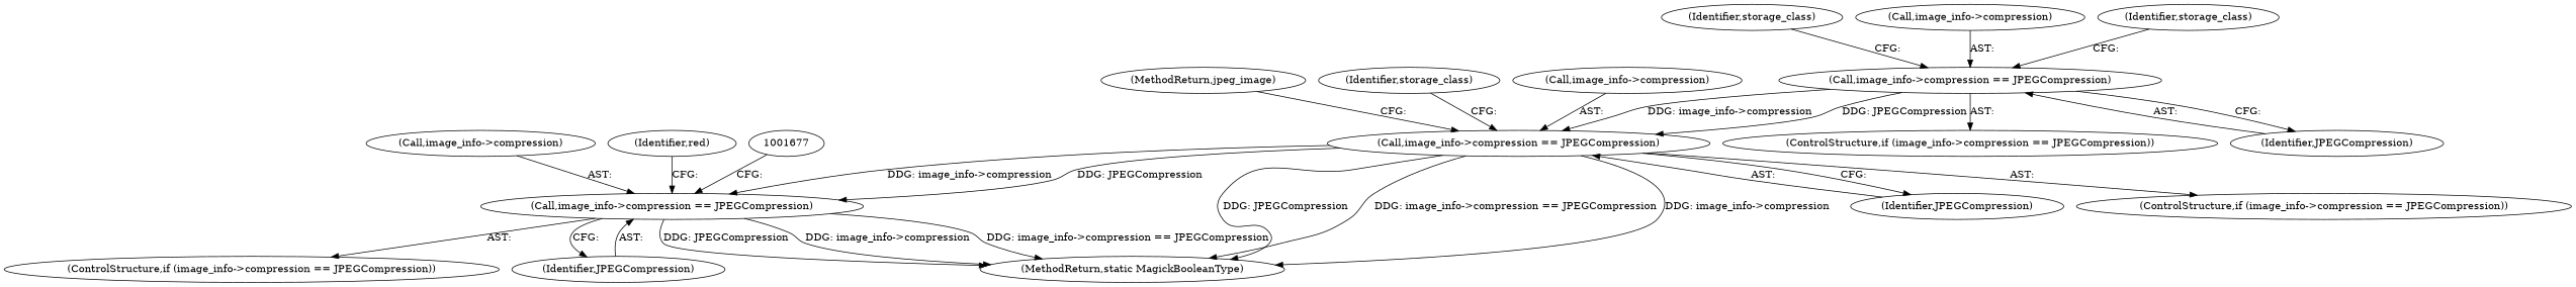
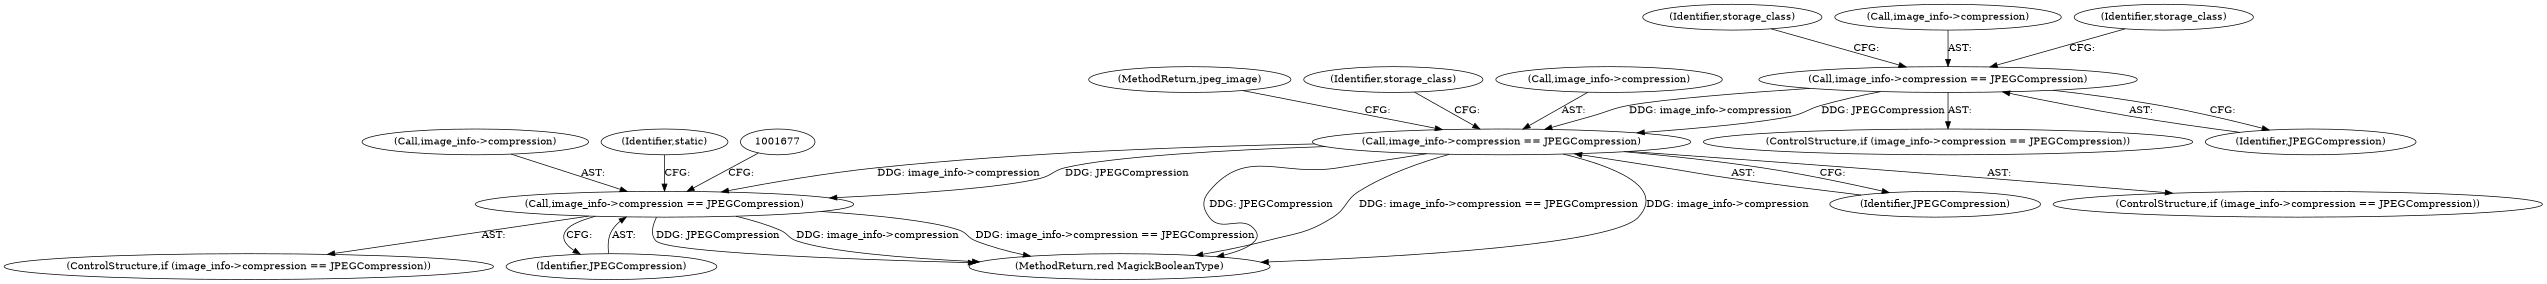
  digraph {
    n1 [label="(Call,image_info->compression == JPEGCompression)"]
    n2 [label="(Call,image_info->compression == JPEGCompression)"]
    n3 [label="(Identifier,JPEGCompression)"]
    n4 [label="(ControlStructure,if (image_info->compression == JPEGCompression))"]
    n5 [label="(Call,image_info->compression == JPEGCompression)"]
    n6 [label="(Identifier,JPEGCompression)"]
-   n7 [label="(MethodReturn,static MagickBooleanType)"]
+   n7 [label="(MethodReturn,red MagickBooleanType)"]
    n8 [label="(ControlStructure,if (image_info->compression == JPEGCompression))"]
    n9 [label="(ControlStructure,if (image_info->compression == JPEGCompression))"]
    n10 [label="(Identifier,JPEGCompression)"]
    n11 [label="(MethodReturn,jpeg_image)"]
    n12 [label="(Call,image_info->compression)"]
    n13 [label="(Identifier,storage_class)"]
    n14 [label="(Identifier,storage_class)"]
    n15 [label="(Call,image_info->compression)"]
    n16 [label="(Call,image_info->compression)"]
-   n17 [label="(Identifier,red)"]
+   n17 [label="(Identifier,static)"]
    n18 [label="(Identifier,storage_class)"]
    1001677
    n1 -> n2 [label="DDG: image_info->compression"]
    n1 -> n2 [label="DDG: JPEGCompression"]
    n1 -> n3 [label="CFG: "]
    n1 -> n4 [label="AST: "]
    n2 -> n5 [label="DDG: image_info->compression"]
    n2 -> n5 [label="DDG: JPEGCompression"]
    n2 -> n6 [label="CFG: "]
    n2 -> n7 [label="DDG: JPEGCompression"]
    n2 -> n7 [label="DDG: image_info->compression == JPEGCompression"]
    n2 -> n7 [label="DDG: image_info->compression"]
    n2 -> n8 [label="AST: "]
    n3 -> n1 [label="AST: "]
    n5 -> n7 [label="DDG: JPEGCompression"]
    n5 -> n7 [label="DDG: image_info->compression"]
    n5 -> n7 [label="DDG: image_info->compression == JPEGCompression"]
    n5 -> n9 [label="AST: "]
    n5 -> n10 [label="CFG: "]
    n6 -> n2 [label="AST: "]
    n10 -> n5 [label="AST: "]
    n11 -> n2 [label="CFG: "]
    n12 -> n5 [label="AST: "]
    n13 -> n2 [label="CFG: "]
    n14 -> n1 [label="CFG: "]
    n15 -> n1 [label="AST: "]
    n16 -> n2 [label="AST: "]
    n17 -> n5 [label="CFG: "]
    n18 -> n1 [label="CFG: "]
    1001677 -> n5 [label="CFG: "]
  }
